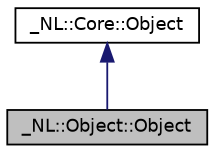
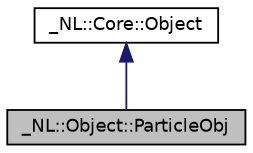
  digraph {
    node [color=black fontname=Helvetica fontsize=10 shape=record style=filled]
-   n1 [fillcolor=grey75 fontcolor=black height=0.2 label="_NL::Object::Object" width=0.4]
+   n1 [fillcolor=grey75 fontcolor=black height=0.2 label="_NL::Object::ParticleObj" width=0.4]
    n2 [fillcolor=white height=0.2 label="_NL::Core::Object" width=0.4]
    n2 -> n1 [color=midnightblue dir=back fontname=Helvetica fontsize=10 labelfontname=Helvetica labelfontsize=10 style=solid]
  }
